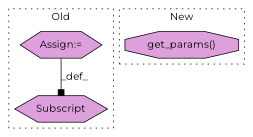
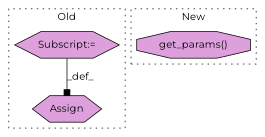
  digraph {
    fontname=Montserrat
    node [shape=hexagon style=filled fillcolor=plum fontname=Montserrat]
-   n1 [a=63 l="17,0" label=Subscript s="3031,0"]
-   n2 [a=68 l=3 label="Assign:=" s=3048]
+   n1 [a=63 l="17,0" label=Assign s="3031,0"]
+   n2 [a=68 l=3 label="Subscript:=" s=3048]
    n3 [a=75 l="16,1" label="get_params()" s="4478,4521" shape=octagon]
    subgraph cluster_1 {
      label=Old
      style=dotted
      n1
      n2
    }
    subgraph cluster_2 {
      label=New
      style=dotted
      n3
    }
    n2 -> n1 [label=_def_ arrowhead=box fontname=Montserrat]
  }
